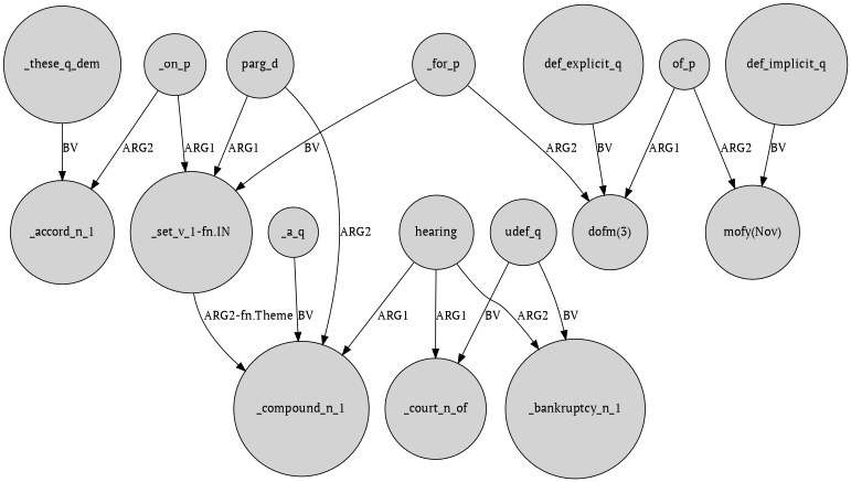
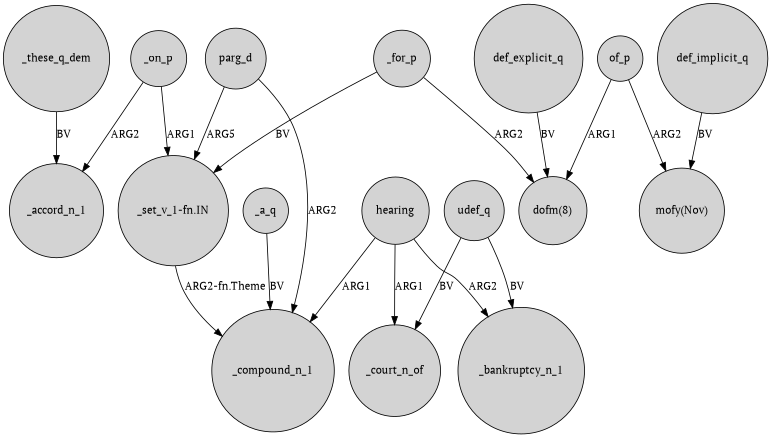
  digraph {
    fontname="PT Serif"
    node [fontname="PT Serif" shape=circle style=filled]
    edge [fontname="PT Serif"]
    _on_p
    _accord_n_1
    "_set_v_1-fn.IN"
    n4 [label=_compound_n_1]
    _these_q_dem
    n6 [label=hearing]
    _bankruptcy_n_1
    _court_n_of
    _for_p
-   "dofm(3)"
+   "dofm(3)" [label="dofm(8)"]
    _a_q
    of_p
    "mofy(Nov)"
    udef_q
    parg_d
    def_implicit_q
    def_explicit_q
    _on_p -> _accord_n_1 [label=ARG2]
    _on_p -> "_set_v_1-fn.IN" [label=ARG1]
    "_set_v_1-fn.IN" -> n4 [label="ARG2-fn.Theme"]
    _these_q_dem -> _accord_n_1 [label=BV]
    n6 -> n4 [label=ARG1]
    n6 -> _bankruptcy_n_1 [label=ARG2]
    n6 -> _court_n_of [label=ARG1]
    _for_p -> "_set_v_1-fn.IN" [label=BV]
    _for_p -> "dofm(3)" [label=ARG2]
    _a_q -> n4 [label=BV]
    of_p -> "dofm(3)" [label=ARG1]
    of_p -> "mofy(Nov)" [label=ARG2]
    udef_q -> _bankruptcy_n_1 [label=BV]
    udef_q -> _court_n_of [label=BV]
-   parg_d -> "_set_v_1-fn.IN" [label=ARG1]
+   parg_d -> "_set_v_1-fn.IN" [label=ARG5]
    parg_d -> n4 [label=ARG2]
    def_implicit_q -> "mofy(Nov)" [label=BV]
    def_explicit_q -> "dofm(3)" [label=BV]
  }
